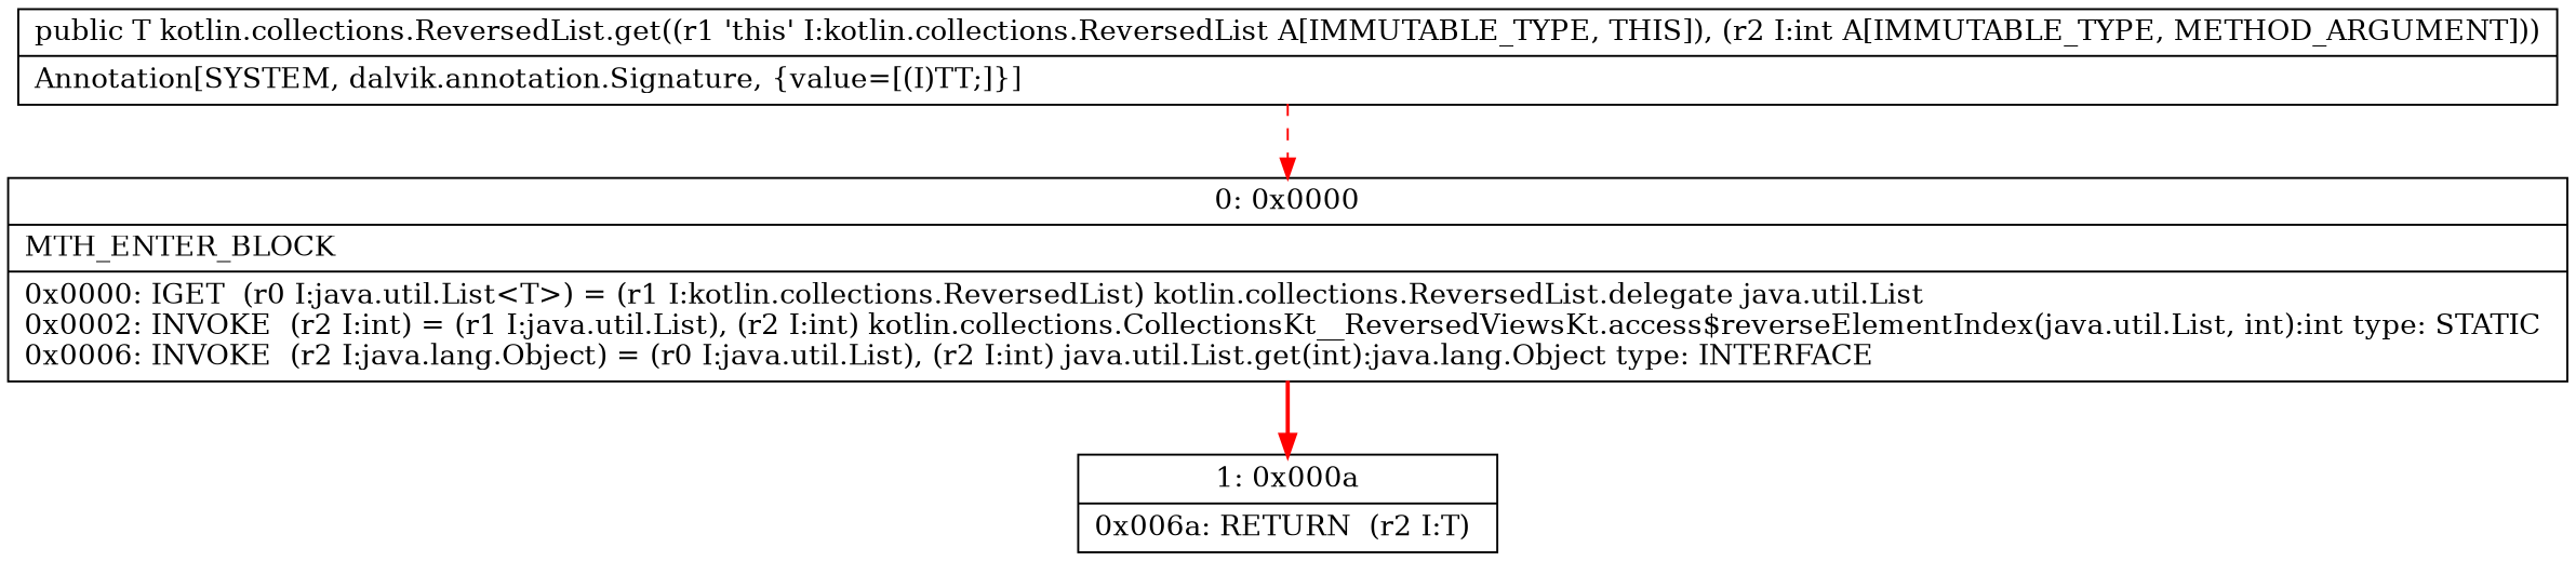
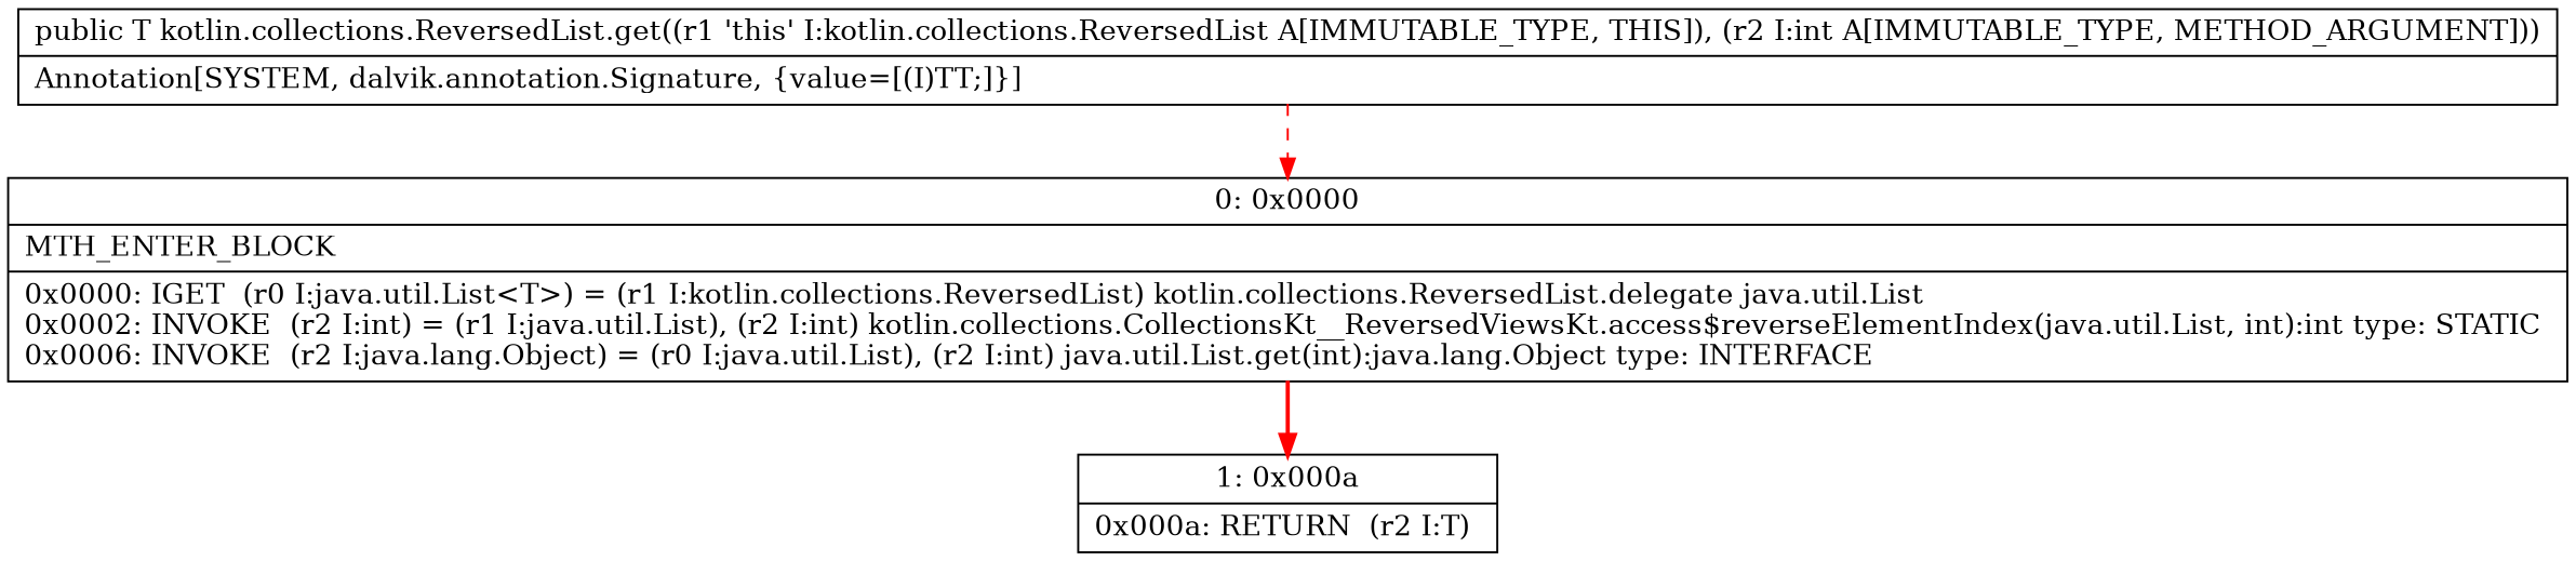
  digraph {
    node [shape=record]
    edge [color=red]
    n1 [label="{0\:\ 0x0000|MTH_ENTER_BLOCK\l|0x0000: IGET  (r0 I:java.util.List\<T\>) = (r1 I:kotlin.collections.ReversedList) kotlin.collections.ReversedList.delegate java.util.List \l0x0002: INVOKE  (r2 I:int) = (r1 I:java.util.List), (r2 I:int) kotlin.collections.CollectionsKt__ReversedViewsKt.access$reverseElementIndex(java.util.List, int):int type: STATIC \l0x0006: INVOKE  (r2 I:java.lang.Object) = (r0 I:java.util.List), (r2 I:int) java.util.List.get(int):java.lang.Object type: INTERFACE \l}"]
-   n2 [label="{1\:\ 0x000a|0x006a: RETURN  (r2 I:T) \l}"]
+   n2 [label="{1\:\ 0x000a|0x000a: RETURN  (r2 I:T) \l}"]
    n3 [label="{public T kotlin.collections.ReversedList.get((r1 'this' I:kotlin.collections.ReversedList A[IMMUTABLE_TYPE, THIS]), (r2 I:int A[IMMUTABLE_TYPE, METHOD_ARGUMENT]))  | Annotation[SYSTEM, dalvik.annotation.Signature, \{value=[(I)TT;]\}]\l}"]
    n1 -> n2 [style=bold]
    n3 -> n1 [style=dashed]
  }
